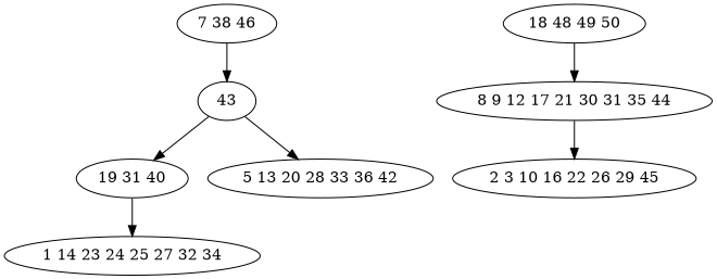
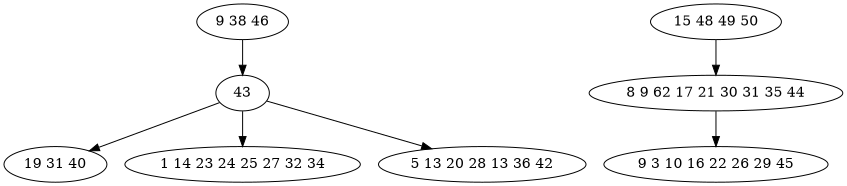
  digraph {
-   n1 [label="7 38 46"]
+   n1 [label="9 38 46"]
    n2 [label=43]
-   n3 [label="18 48 49 50"]
-   n4 [label="8 9 12 17 21 30 31 35 44"]
+   n3 [label="15 48 49 50"]
+   n4 [label="8 9 62 17 21 30 31 35 44"]
    n5 [label="19 31 40"]
    n6 [label="1 14 23 24 25 27 32 34"]
-   n7 [label="5 13 20 28 33 36 42"]
-   n8 [label="2 3 10 16 22 26 29 45"]
+   n7 [label="5 13 20 28 13 36 42"]
+   n8 [label="9 3 10 16 22 26 29 45"]
    n1 -> n2
    n2 -> n5
-   n5 -> n6
+   n2 -> n6
    n2 -> n7
    n3 -> n4
    n4 -> n8
  }
